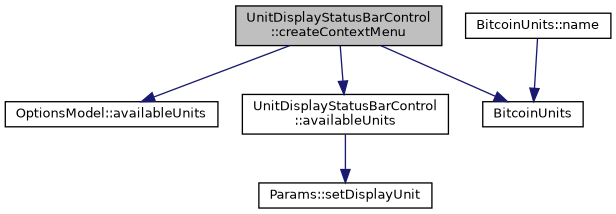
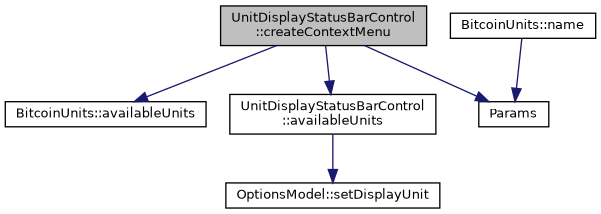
  digraph {
    rankdir=TB
    node [color=black fillcolor=white fontname=Helvetica fontsize=10 shape=record style=filled]
    edge [color=midnightblue fontname=Helvetica fontsize=10 labelfontname=Helvetica labelfontsize=10 style=solid]
    n1 [fillcolor=grey75 fontcolor=black height=0.2 label="UnitDisplayStatusBarControl\l::createContextMenu" width=0.4]
-   n2 [height=0.2 label="OptionsModel::availableUnits" width=0.4]
+   n2 [height=0.2 label="BitcoinUnits::availableUnits" width=0.4]
    n3 [height=0.2 label="UnitDisplayStatusBarControl\l::availableUnits" width=0.4]
-   n4 [height=0.2 label=BitcoinUnits width=0.4]
+   n4 [height=0.2 label=Params width=0.4]
    n5 [height=0.2 label="BitcoinUnits::name" width=0.4]
-   n6 [height=0.2 label="Params::setDisplayUnit" width=0.4]
+   n6 [height=0.2 label="OptionsModel::setDisplayUnit" width=0.4]
    n1 -> n2
    n1 -> n3
    n1 -> n4
    n3 -> n6
    n5 -> n4
  }
